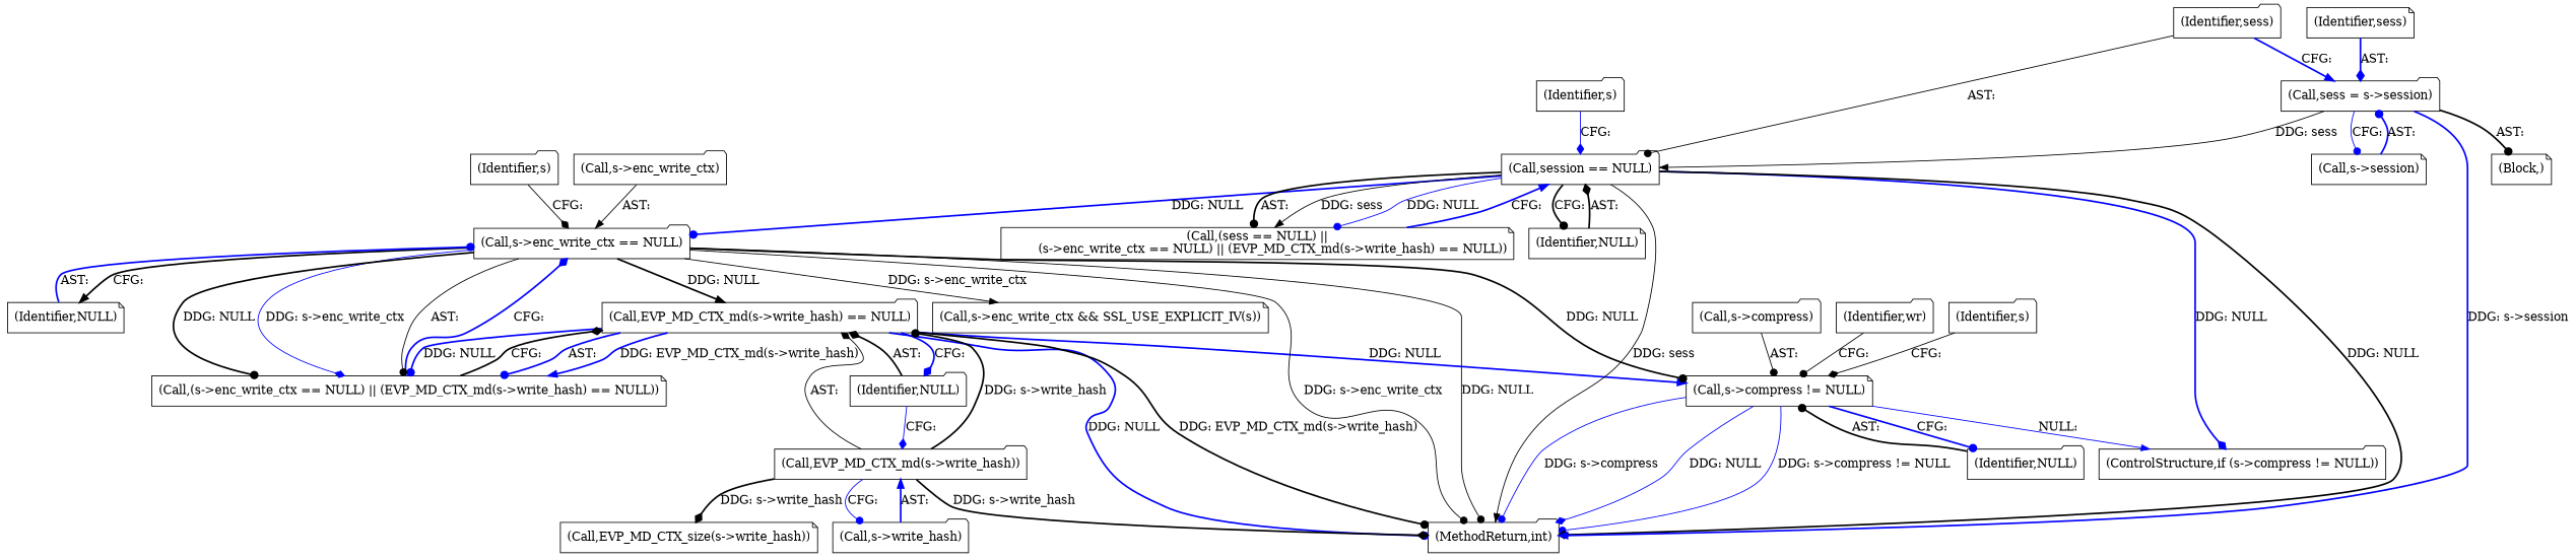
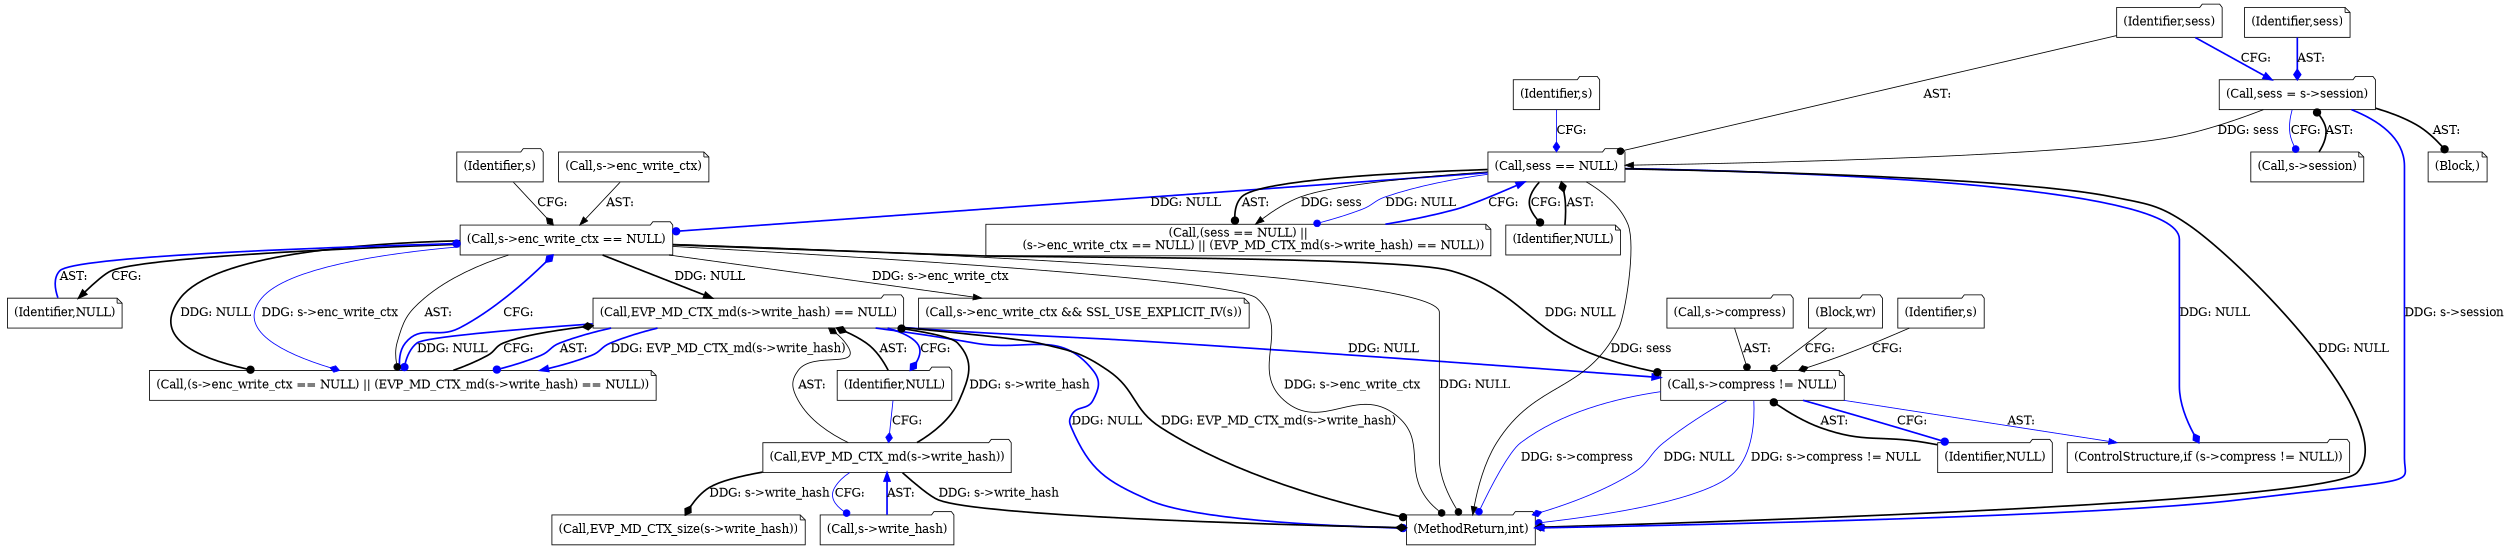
  digraph {
    node [shape=folder]
    edge [arrowhead=dot color=black style=bold]
    n1 [label="(Call,s->compress != NULL)" shape=note]
    n2 [label="(ControlStructure,if (s->compress != NULL))"]
    n3 [label="(MethodReturn,int)"]
    n4 [label="(Identifier,NULL)"]
    n5 [label="(Call,EVP_MD_CTX_md(s->write_hash) == NULL)"]
    n6 [label="(Call,(s->enc_write_ctx == NULL) || (EVP_MD_CTX_md(s->write_hash) == NULL))" shape=note]
    n7 [label="(Identifier,NULL)"]
    n8 [label="(Call,s->enc_write_ctx == NULL)"]
    n9 [label="(Call,EVP_MD_CTX_md(s->write_hash))"]
    n10 [label="(Call,EVP_MD_CTX_size(s->write_hash))" shape=note]
    n11 [label="(Call,s->write_hash)"]
    n12 [label="(Identifier,NULL)" shape=note]
    n13 [label="(Call,s->enc_write_ctx && SSL_USE_EXPLICIT_IV(s))" shape=note]
-   n14 [label="(Call,session == NULL)"]
+   n14 [label="(Call,sess == NULL)"]
    n15 [label="(Call,(sess == NULL) ||\n        (s->enc_write_ctx == NULL) || (EVP_MD_CTX_md(s->write_hash) == NULL))" shape=note]
    n16 [label="(Identifier,NULL)" shape=note]
    n17 [label="(Call,sess = s->session)"]
    n18 [label="(Block,)" shape=note]
    n19 [label="(Call,s->session)" shape=note]
    n20 [label="(Identifier,s)"]
    n21 [label="(Identifier,s)"]
    n22 [label="(Call,s->compress)"]
    n23 [label="(Identifier,s)"]
-   n24 [label="(Call,s->enc_write_ctx)"]
-   n25 [label="(Identifier,wr)"]
+   n24 [label="(Call,s->enc_write_ctx)" shape=note]
+   n25 [label="(Block,wr)"]
    n26 [label="(Identifier,sess)"]
    n27 [label="(Identifier,sess)" shape=note]
-   n1 -> n2 [arrowhead=normal color=blue label="NULL: " style=solid]
+   n1 -> n2 [arrowhead=normal color=blue label="AST: " style=solid]
    n1 -> n3 [color=blue label="DDG: s->compress" style=solid]
    n1 -> n3 [arrowhead=diamond color=blue label="DDG: NULL" style=solid]
    n1 -> n3 [color=blue label="DDG: s->compress != NULL" style=solid]
    n1 -> n4 [color=blue label="CFG: "]
    n4 -> n1 [label="AST: "]
    n5 -> n1 [arrowhead=normal color=blue label="DDG: NULL"]
    n5 -> n3 [color=blue label="DDG: NULL"]
    n5 -> n3 [label="DDG: EVP_MD_CTX_md(s->write_hash)"]
    n5 -> n6 [color=blue label="AST: "]
    n5 -> n6 [arrowhead=normal color=blue label="DDG: EVP_MD_CTX_md(s->write_hash)"]
    n5 -> n6 [color=blue label="DDG: NULL"]
    n5 -> n7 [arrowhead=diamond color=blue label="CFG: "]
    n6 -> n5 [arrowhead=diamond label="CFG: "]
    n6 -> n8 [arrowhead=diamond color=blue label="CFG: "]
    n7 -> n5 [arrowhead=diamond label="AST: "]
    n7 -> n9 [arrowhead=diamond color=blue label="CFG: " style=solid]
    n8 -> n1 [label="DDG: NULL"]
    n8 -> n3 [label="DDG: s->enc_write_ctx" style=solid]
    n8 -> n3 [label="DDG: NULL" style=solid]
    n8 -> n5 [arrowhead=normal label="DDG: NULL"]
    n8 -> n6 [label="AST: " style=solid]
    n8 -> n6 [arrowhead=diamond color=blue label="DDG: s->enc_write_ctx" style=solid]
    n8 -> n6 [label="DDG: NULL"]
    n8 -> n12 [arrowhead=normal label="CFG: "]
    n8 -> n13 [arrowhead=normal label="DDG: s->enc_write_ctx" style=solid]
    n9 -> n3 [arrowhead=diamond label="DDG: s->write_hash"]
    n9 -> n5 [arrowhead=diamond label="AST: " style=solid]
    n9 -> n5 [label="DDG: s->write_hash"]
    n9 -> n10 [arrowhead=diamond label="DDG: s->write_hash"]
    n9 -> n11 [color=blue label="CFG: " style=solid]
    n11 -> n9 [arrowhead=normal color=blue label="AST: "]
    n12 -> n8 [color=blue label="AST: "]
    n14 -> n2 [arrowhead=diamond color=blue label="DDG: NULL"]
    n14 -> n3 [arrowhead=diamond label="DDG: NULL"]
    n14 -> n3 [arrowhead=normal label="DDG: sess" style=solid]
    n14 -> n8 [color=blue label="DDG: NULL"]
    n14 -> n15 [label="AST: "]
    n14 -> n15 [arrowhead=normal label="DDG: sess" style=solid]
    n14 -> n15 [color=blue label="DDG: NULL" style=solid]
    n14 -> n16 [label="CFG: "]
    n15 -> n14 [arrowhead=normal color=blue label="CFG: "]
    n16 -> n14 [arrowhead=diamond label="AST: "]
    n17 -> n3 [arrowhead=normal color=blue label="DDG: s->session"]
    n17 -> n14 [arrowhead=normal label="DDG: sess" style=solid]
    n17 -> n18 [label="AST: "]
    n17 -> n19 [color=blue label="CFG: " style=solid]
-   n19 -> n17 [color=blue label="AST: "]
+   n19 -> n17 [label="AST: "]
    n20 -> n8 [arrowhead=diamond label="CFG: " style=solid]
    n21 -> n1 [arrowhead=diamond label="CFG: " style=solid]
    n22 -> n1 [label="AST: " style=solid]
    n23 -> n14 [arrowhead=diamond color=blue label="CFG: " style=solid]
    n24 -> n8 [arrowhead=normal label="AST: " style=solid]
    n25 -> n1 [label="CFG: " style=solid]
    n26 -> n14 [label="AST: " style=solid]
    n26 -> n17 [arrowhead=normal color=blue label="CFG: "]
    n27 -> n17 [arrowhead=diamond color=blue label="AST: "]
  }
